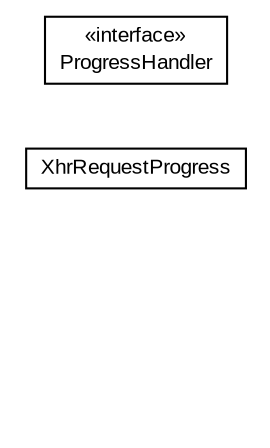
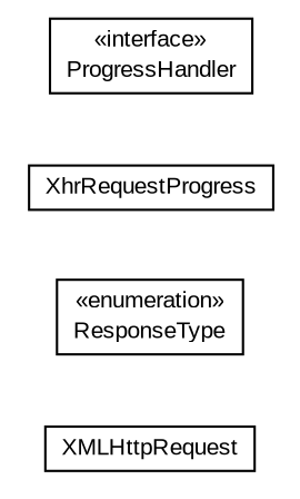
  digraph {
    nodesep=0.25
    rankdir=LR
    ranksep=0.5
    node [fontcolor=black fontname=arial fontsize=10.0 shape=plaintext]
+   n1 [label=<<table title="com.google.gwt.xhr.client.XMLHttpRequest" border="0" cellborder="1" cellspacing="0" cellpadding="2" port="p" href="./XMLHttpRequest.html"> 		<tr><td><table border="0" cellspacing="0" cellpadding="1"> <tr><td align="center" balign="center"> XMLHttpRequest </td></tr> 		</table></td></tr> 		</table>>]
+   n2 [label=<<table title="com.google.gwt.xhr.client.XMLHttpRequest.ResponseType" border="0" cellborder="1" cellspacing="0" cellpadding="2" port="p" href="./XMLHttpRequest.ResponseType.html"> 		<tr><td><table border="0" cellspacing="0" cellpadding="1"> <tr><td align="center" balign="center"> &#171;enumeration&#187; </td></tr> <tr><td align="center" balign="center"> ResponseType </td></tr> 		</table></td></tr> 		</table>>]
    n3 [label=<<table title="com.google.gwt.xhr.client.XhrRequestProgress" border="0" cellborder="1" cellspacing="0" cellpadding="2" port="p" href="./XhrRequestProgress.html"> 		<tr><td><table border="0" cellspacing="0" cellpadding="1"> <tr><td align="center" balign="center"> XhrRequestProgress </td></tr> 		</table></td></tr> 		</table>>]
    n4 [label=<<table title="com.google.gwt.xhr.client.ProgressHandler" border="0" cellborder="1" cellspacing="0" cellpadding="2" port="p" href="./ProgressHandler.html"> 		<tr><td><table border="0" cellspacing="0" cellpadding="1"> <tr><td align="center" balign="center"> &#171;interface&#187; </td></tr> <tr><td align="center" balign="center"> ProgressHandler </td></tr> 		</table></td></tr> 		</table>>]
  }
